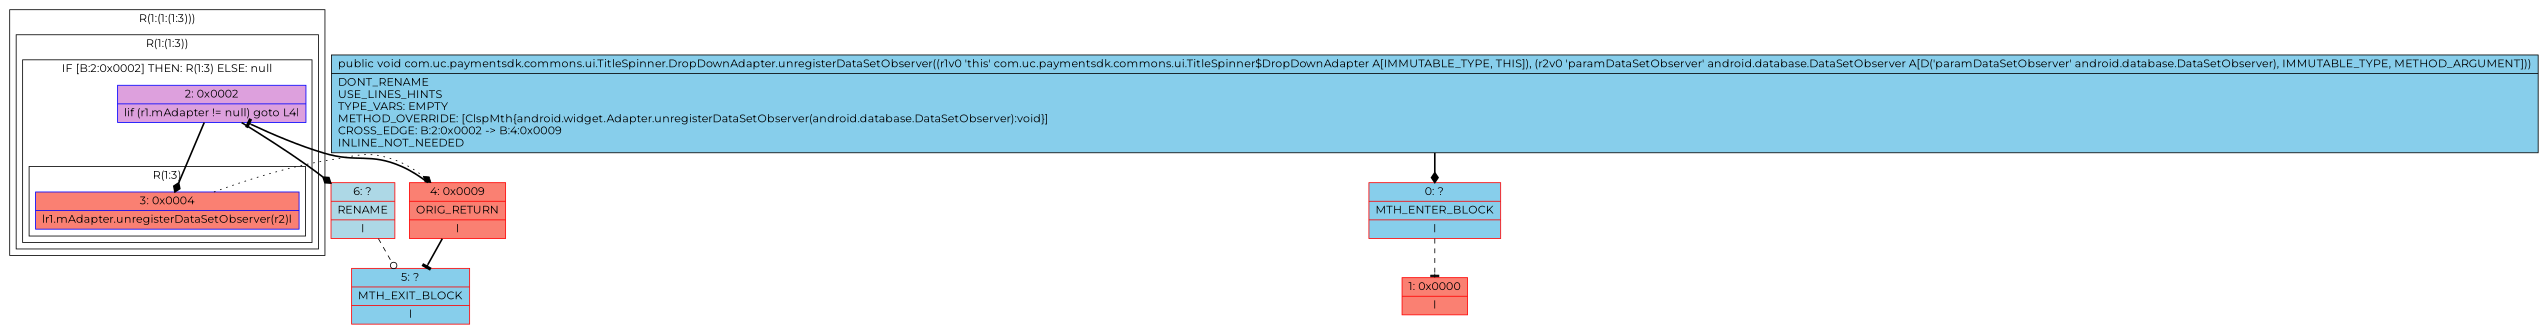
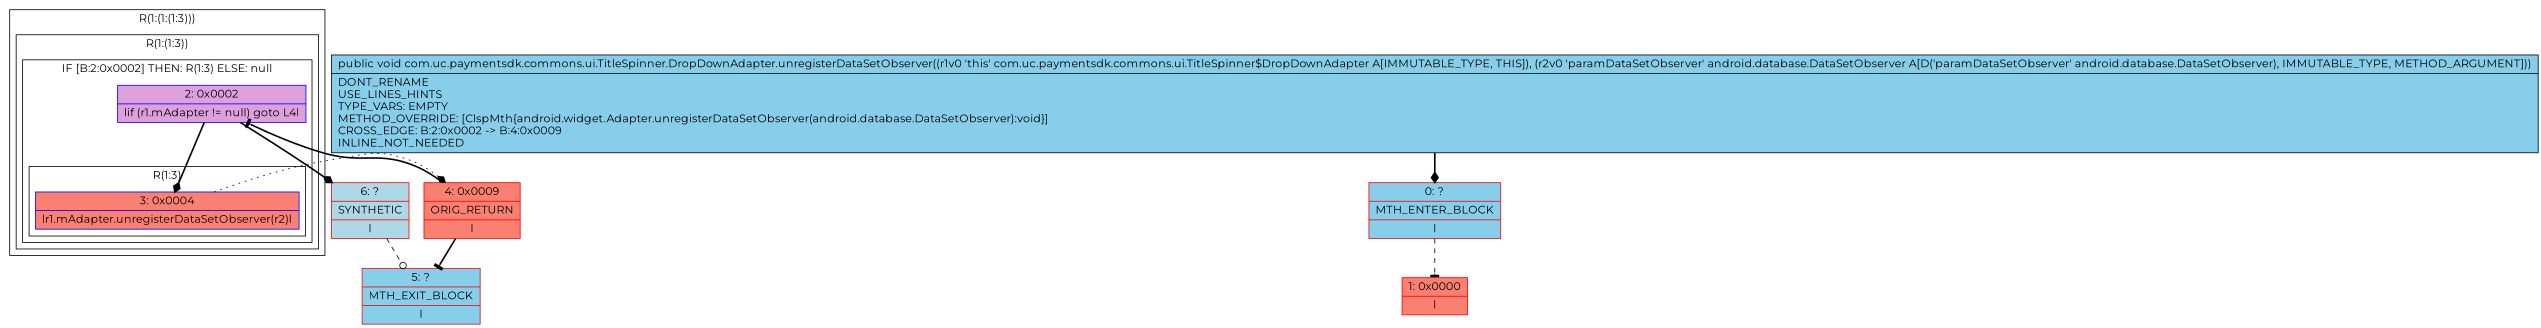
  digraph {
    fontname=Montserrat
    node [color=red fillcolor=salmon fontname=Montserrat shape=record style=filled]
    edge [arrowhead=diamond fontname=Montserrat style=bold]
    n1 [color=blue label="{3\:\ 0x0004|lr1.mAdapter.unregisterDataSetObserver(r2)l}"]
    n2 [color=blue fillcolor=plum label="{2\:\ 0x0002|lif (r1.mAdapter != null) goto L4l}"]
    n3 [label="{4\:\ 0x0009|ORIG_RETURN\l|l}"]
-   n4 [fillcolor=lightblue label="{6\:\ ?|RENAME\l|l}"]
+   n4 [fillcolor=lightblue label="{6\:\ ?|SYNTHETIC\l|l}"]
    n5 [fillcolor=skyblue label="{5\:\ ?|MTH_EXIT_BLOCK\l|l}"]
    n6 [fillcolor=skyblue label="{0\:\ ?|MTH_ENTER_BLOCK\l|l}"]
    n7 [label="{1\:\ 0x0000|l}"]
    n8 [fillcolor=skyblue label="{public void com.uc.paymentsdk.commons.ui.TitleSpinner.DropDownAdapter.unregisterDataSetObserver((r1v0 'this' com.uc.paymentsdk.commons.ui.TitleSpinner$DropDownAdapter A[IMMUTABLE_TYPE, THIS]), (r2v0 'paramDataSetObserver' android.database.DataSetObserver A[D('paramDataSetObserver' android.database.DataSetObserver), IMMUTABLE_TYPE, METHOD_ARGUMENT]))  | DONT_RENAME\lUSE_LINES_HINTS\lTYPE_VARS: EMPTY\lMETHOD_OVERRIDE: [ClspMth\{android.widget.Adapter.unregisterDataSetObserver(android.database.DataSetObserver):void\}]\lCROSS_EDGE: B:2:0x0002 \-\> B:4:0x0009\lINLINE_NOT_NEEDED\l}" color=""]
    subgraph cluster_1 {
      label="R(1:(1:(1:3)))"
      subgraph cluster_2 {
        label="R(1:(1:3))"
        subgraph cluster_3 {
          label="IF [B:2:0x0002] THEN: R(1:3) ELSE: null"
          n2
          subgraph cluster_4 {
            label="R(1:3)"
            n1
          }
        }
      }
    }
    n1 -> n3 [style=dotted]
    n2 -> n1
    n2 -> n4
    n3 -> n2 [arrowhead=tee]
    n3 -> n5 [arrowhead=tee]
    n4 -> n5 [arrowhead=odot style=dashed]
    n6 -> n7 [arrowhead=tee style=dashed]
    n8 -> n6
  }
